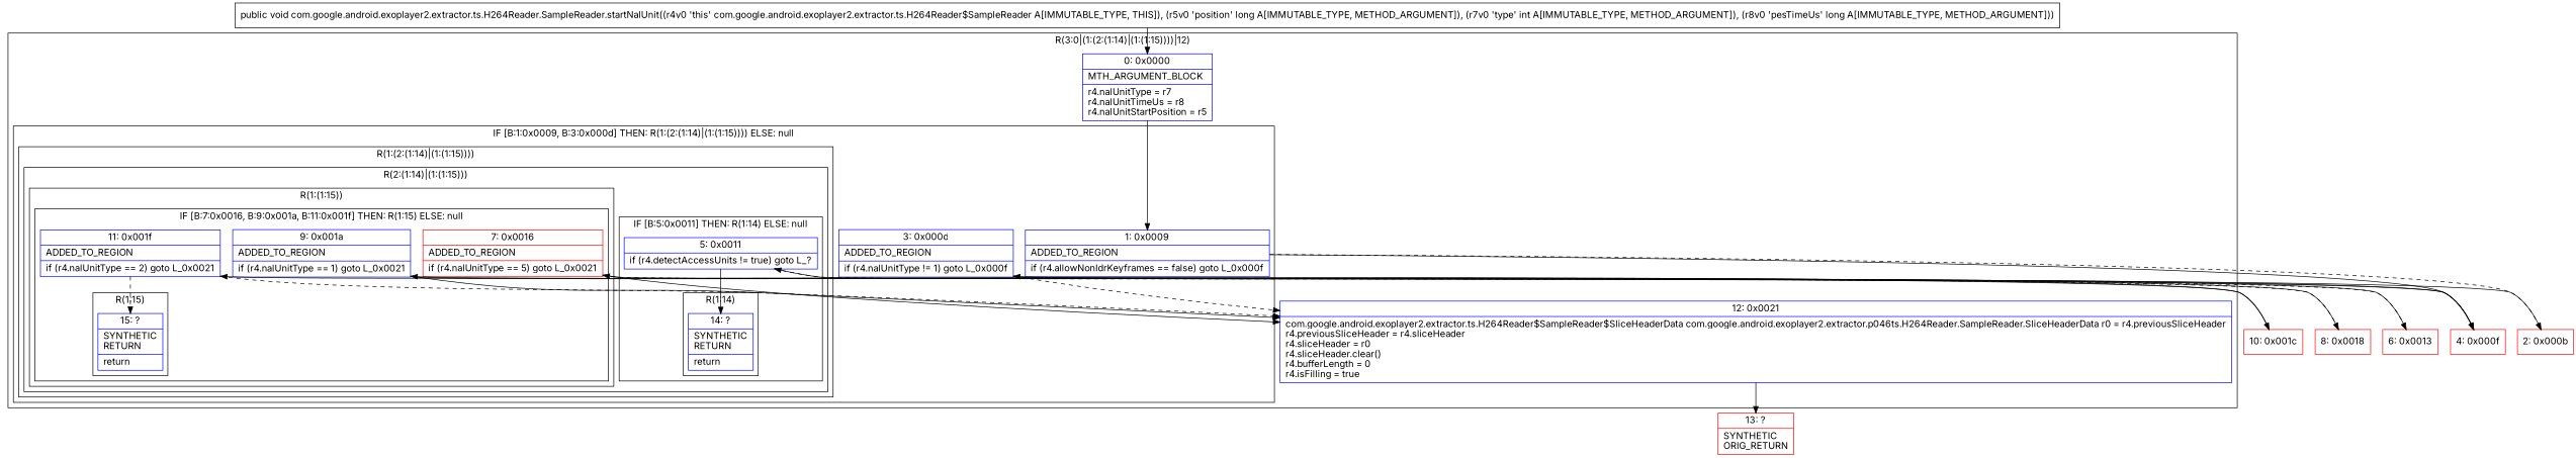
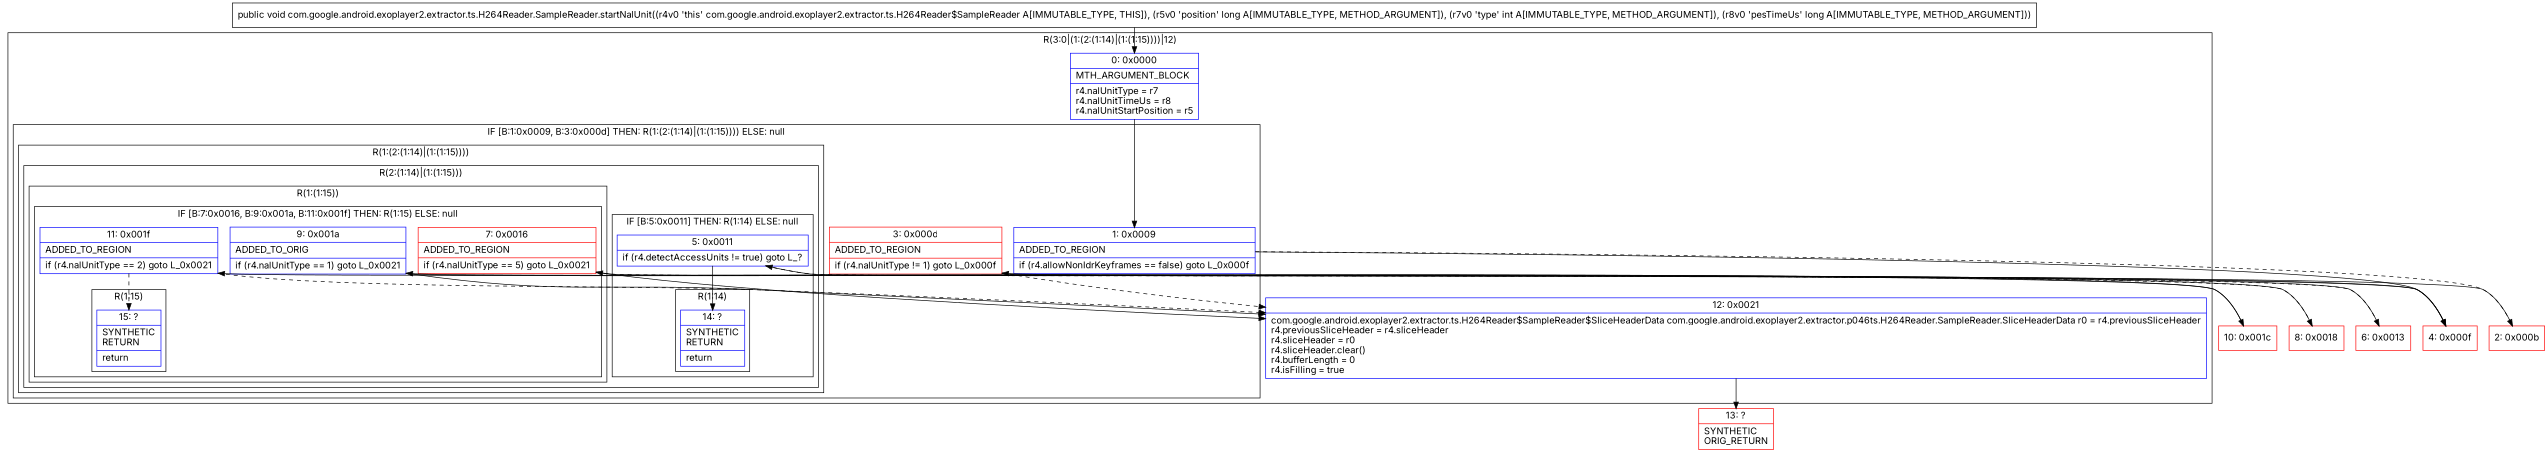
  digraph {
    fontname=Inter
    node [color=blue fontname=Inter shape=record]
    edge [fontname=Inter]
    n1 [label="{14\:\ ?|SYNTHETIC\lRETURN\l|return\l}"]
    n2 [label="{5\:\ 0x0011|if (r4.detectAccessUnits != true) goto L_?\l}"]
    n3 [label="{15\:\ ?|SYNTHETIC\lRETURN\l|return\l}"]
    n4 [color=red label="{7\:\ 0x0016|ADDED_TO_REGION\l|if (r4.nalUnitType == 5) goto L_0x0021\l}"]
-   n5 [label="{9\:\ 0x001a|ADDED_TO_REGION\l|if (r4.nalUnitType == 1) goto L_0x0021\l}"]
+   n5 [label="{9\:\ 0x001a|ADDED_TO_ORIG\l|if (r4.nalUnitType == 1) goto L_0x0021\l}"]
    n6 [label="{11\:\ 0x001f|ADDED_TO_REGION\l|if (r4.nalUnitType == 2) goto L_0x0021\l}"]
    n7 [label="{1\:\ 0x0009|ADDED_TO_REGION\l|if (r4.allowNonIdrKeyframes == false) goto L_0x000f\l}"]
-   n8 [label="{3\:\ 0x000d|ADDED_TO_REGION\l|if (r4.nalUnitType != 1) goto L_0x000f\l}"]
+   n8 [color=red label="{3\:\ 0x000d|ADDED_TO_REGION\l|if (r4.nalUnitType != 1) goto L_0x000f\l}"]
    n9 [label="{0\:\ 0x0000|MTH_ARGUMENT_BLOCK\l|r4.nalUnitType = r7\lr4.nalUnitTimeUs = r8\lr4.nalUnitStartPosition = r5\l}"]
    n10 [label="{12\:\ 0x0021|com.google.android.exoplayer2.extractor.ts.H264Reader$SampleReader$SliceHeaderData com.google.android.exoplayer2.extractor.p046ts.H264Reader.SampleReader.SliceHeaderData r0 = r4.previousSliceHeader\lr4.previousSliceHeader = r4.sliceHeader\lr4.sliceHeader = r0\lr4.sliceHeader.clear()\lr4.bufferLength = 0\lr4.isFilling = true\l}"]
    n11 [color=red label="{6\:\ 0x0013}"]
    n12 [color=red label="{8\:\ 0x0018}"]
    n13 [color=red label="{10\:\ 0x001c}"]
    n14 [color=red label="{2\:\ 0x000b}"]
    n15 [color=red label="{4\:\ 0x000f}"]
    n16 [color=red label="{13\:\ ?|SYNTHETIC\lORIG_RETURN\l}"]
    n17 [label="{public void com.google.android.exoplayer2.extractor.ts.H264Reader.SampleReader.startNalUnit((r4v0 'this' com.google.android.exoplayer2.extractor.ts.H264Reader$SampleReader A[IMMUTABLE_TYPE, THIS]), (r5v0 'position' long A[IMMUTABLE_TYPE, METHOD_ARGUMENT]), (r7v0 'type' int A[IMMUTABLE_TYPE, METHOD_ARGUMENT]), (r8v0 'pesTimeUs' long A[IMMUTABLE_TYPE, METHOD_ARGUMENT])) }" color=""]
    subgraph cluster_1 {
      label="R(3:0|(1:(2:(1:14)|(1:(1:15))))|12)"
      n9
      n10
      subgraph cluster_2 {
        label="IF [B:1:0x0009, B:3:0x000d] THEN: R(1:(2:(1:14)|(1:(1:15)))) ELSE: null"
        n7
        n8
        subgraph cluster_3 {
          label="R(1:(2:(1:14)|(1:(1:15))))"
          subgraph cluster_4 {
            label="R(2:(1:14)|(1:(1:15)))"
            subgraph cluster_5 {
              label="IF [B:5:0x0011] THEN: R(1:14) ELSE: null"
              n2
              subgraph cluster_6 {
                label="R(1:14)"
                n1
              }
            }
            subgraph cluster_7 {
              label="R(1:(1:15))"
              subgraph cluster_8 {
                label="IF [B:7:0x0016, B:9:0x001a, B:11:0x001f] THEN: R(1:15) ELSE: null"
                n4
                n5
                n6
                subgraph cluster_9 {
                  label="R(1:15)"
                  n3
                }
              }
            }
          }
        }
      }
    }
    n2 -> n1
    n2 -> n11 [style=dashed]
    n4 -> n10
    n4 -> n12 [style=dashed]
    n5 -> n10
    n5 -> n13 [style=solid]
    n6 -> n3 [style=dashed]
    n6 -> n10 [style=dashed]
    n7 -> n14 [style=dashed]
    n7 -> n15
    n8 -> n10 [style=dashed]
    n8 -> n15
    n9 -> n7
    n10 -> n16
    n11 -> n4
    n12 -> n5
    n13 -> n6
    n14 -> n8
    n15 -> n2
    n17 -> n9
  }
